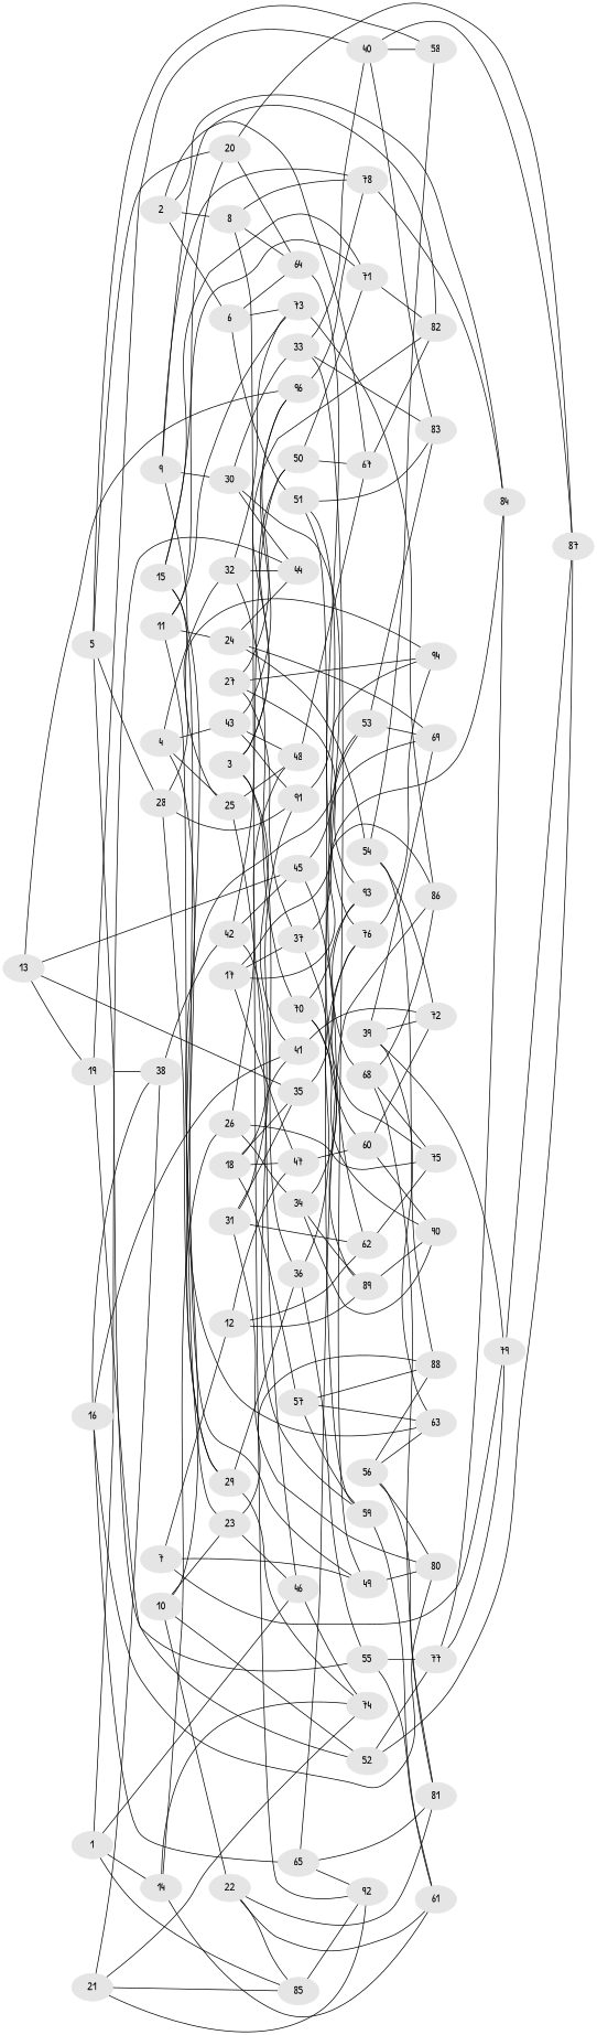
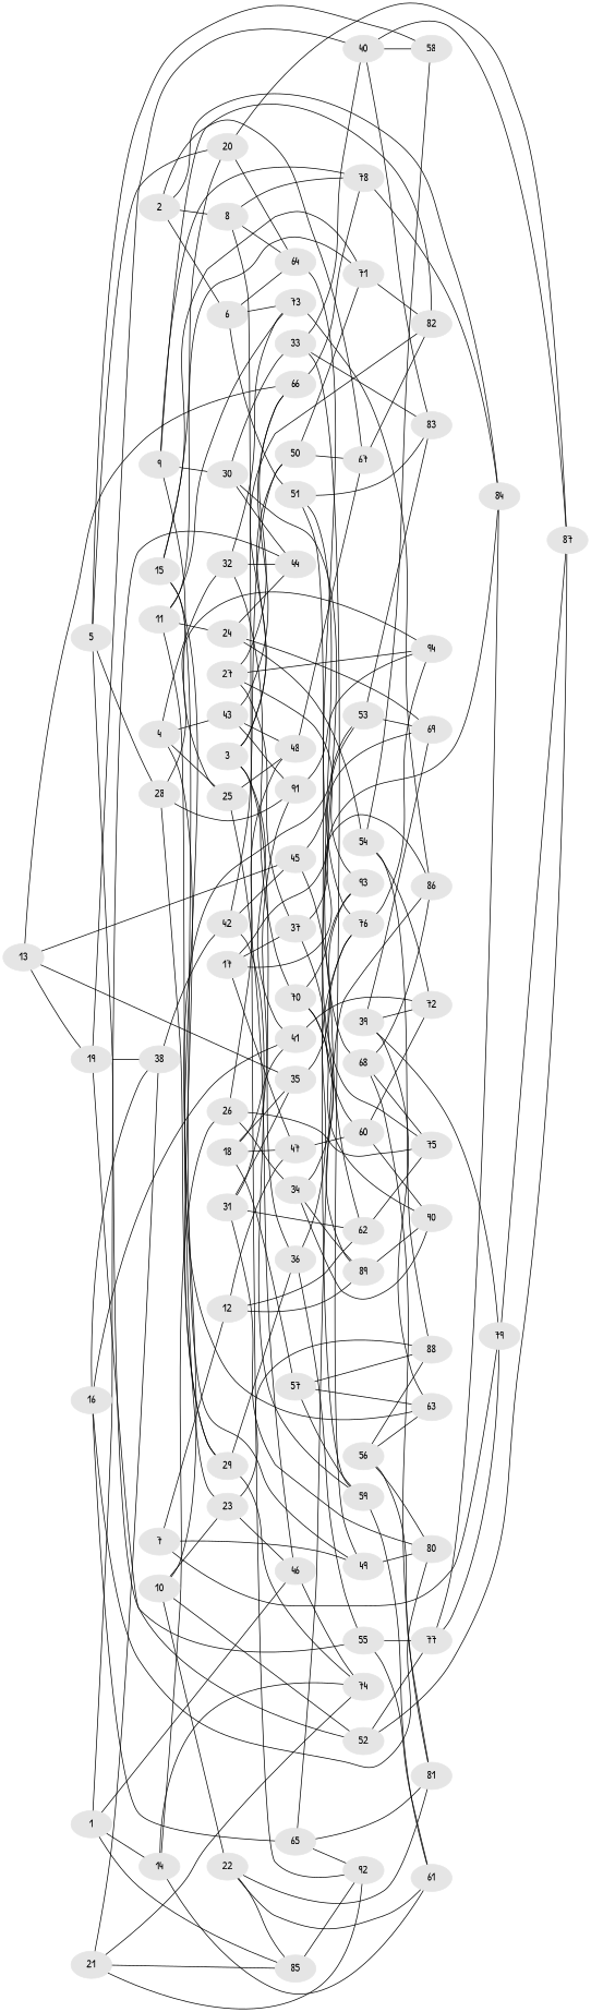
  graph {
    fontname="Patrick Hand"
    rankdir=LR
    node [color=gray90 fontname="Patrick Hand" style=filled]
    edge [fontname="Patrick Hand"]
    1
    14
    44
    46
    85
    26
    61
    74
    92
    2
    6
    8
    67
    84
    51
    64
    73
    78
    82
    3
    36
    41
    50
    55
    76
    72
    71
    4
    25
    29
    32
    43
    48
    70
-   66 [label=96]
+   66
    91
    5
    20
    28
    52
    58
    87
    94
    77
    83
    59
    68
    86
    7
    12
    49
    79
    47
    62
    89
    80
    9
    30
    75
    33
    10
    22
    23
    53
    81
    88
    69
    11
    24
    54
    60
    90
    13
    19
    35
    45
    38
    40
    93
    34
    15
    63
    16
    65
    42
    17
    37
    18
    57
    21
    27
    31
    39
    56
    1 -- 14
    1 -- 44
    1 -- 46
    1 -- 85
    14 -- 26
    14 -- 61
    14 -- 74
    46 -- 74
    85 -- 92
    26 -- 48
    26 -- 75
    26 -- 34
    2 -- 6
    2 -- 8
    2 -- 67
    2 -- 84
    6 -- 51
    6 -- 64
    6 -- 73
    8 -- 92
    8 -- 64
    8 -- 78
    67 -- 82
    51 -- 83
    51 -- 59
    51 -- 68
    64 -- 76
    73 -- 86
    78 -- 84
    3 -- 82
    3 -- 36
    3 -- 41
    3 -- 50
    36 -- 55
    36 -- 76
    41 -- 72
    50 -- 67
    50 -- 71
    55 -- 61
    55 -- 77
    76 -- 94
    71 -- 82
    4 -- 25
    4 -- 29
    4 -- 32
    4 -- 43
    25 -- 46
    25 -- 48
    29 -- 74
    29 -- 36
    32 -- 44
    32 -- 73
    32 -- 70
    43 -- 48
    43 -- 66
    43 -- 91
    48 -- 67
    70 -- 89
    70 -- 90
    70 -- 93
    66 -- 78
    91 -- 94
    5 -- 20
    5 -- 28
    5 -- 52
    5 -- 58
    20 -- 64
    20 -- 87
    28 -- 29
    28 -- 91
    28 -- 94
    52 -- 87
    52 -- 77
    77 -- 84
    77 -- 79
    59 -- 61
    68 -- 86
    68 -- 75
    68 -- 81
    7 -- 12
    7 -- 49
    7 -- 79
    12 -- 47
    12 -- 62
    12 -- 89
    49 -- 80
    79 -- 87
    47 -- 60
    62 -- 75
    89 -- 90
    9 -- 78
    9 -- 82
    9 -- 25
    9 -- 30
    30 -- 44
    30 -- 75
    30 -- 33
    33 -- 83
    33 -- 49
    33 -- 40
    10 -- 52
    10 -- 22
    10 -- 23
    10 -- 53
    22 -- 85
    22 -- 61
    22 -- 81
    23 -- 46
    23 -- 88
    53 -- 83
    53 -- 69
    11 -- 73
    11 -- 71
    11 -- 23
    11 -- 24
    24 -- 44
    24 -- 69
    24 -- 54
    54 -- 72
    54 -- 58
    54 -- 88
    60 -- 72
    60 -- 90
    13 -- 66
    13 -- 19
    13 -- 35
    13 -- 45
    19 -- 55
    19 -- 38
    19 -- 40
    35 -- 93
    45 -- 62
    45 -- 53
    38 -- 42
    40 -- 58
    40 -- 87
    40 -- 83
    34 -- 76
    34 -- 89
    34 -- 90
    15 -- 71
    15 -- 20
    15 -- 49
    15 -- 63
    16 -- 41
    16 -- 80
    16 -- 38
    16 -- 65
    65 -- 92
    65 -- 86
    65 -- 81
    42 -- 50
    42 -- 59
    42 -- 45
    17 -- 86
    17 -- 47
    17 -- 69
    17 -- 37
    37 -- 84
    37 -- 60
    18 -- 41
    18 -- 47
    18 -- 35
    18 -- 57
    57 -- 59
    57 -- 88
    57 -- 63
    21 -- 85
    21 -- 74
    21 -- 92
    21 -- 38
    27 -- 66
    27 -- 94
    27 -- 93
    27 -- 37
    31 -- 91
    31 -- 62
    31 -- 80
    31 -- 35
    39 -- 72
    39 -- 79
    39 -- 69
    39 -- 63
    56 -- 80
    56 -- 81
    56 -- 88
    56 -- 63
  }
